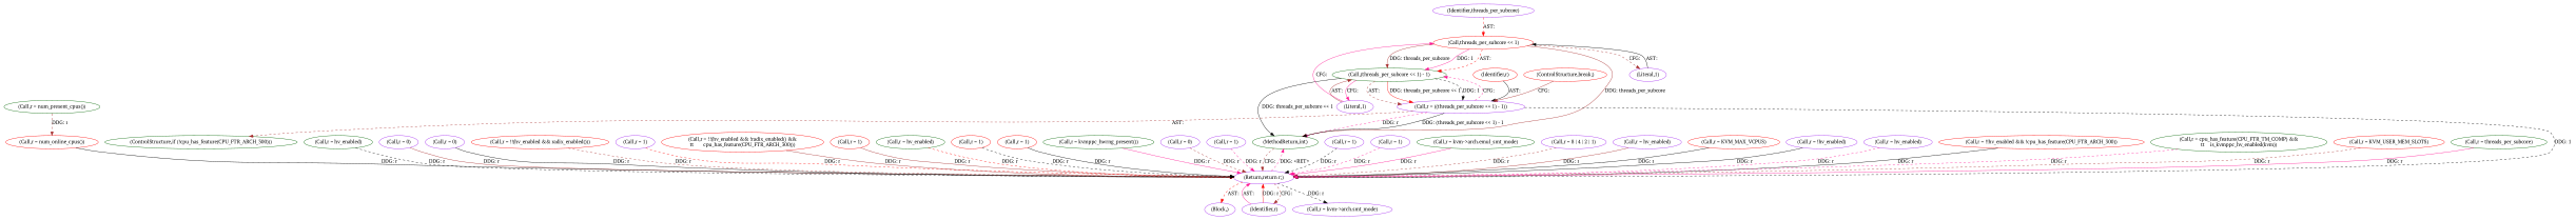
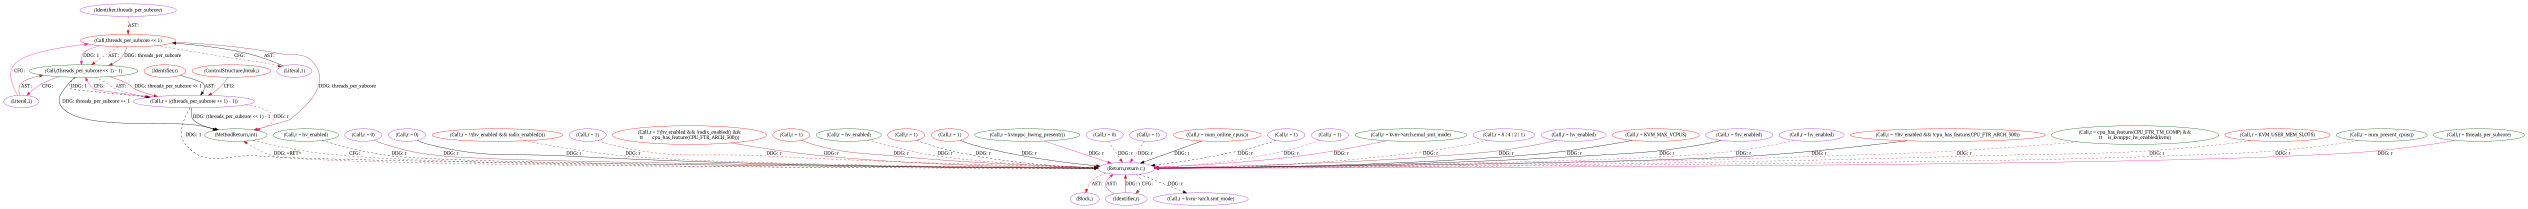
  digraph {
    fontname="PT Serif"
    node [color=purple fontname="PT Serif"]
    edge [color=brown fontname="PT Serif" style=dashed]
    n1 [color=red label="(Call,threads_per_subcore << 1)"]
    n2 [color=darkgreen label="(Call,(threads_per_subcore << 1) - 1)"]
    n3 [color=darkgreen label="(MethodReturn,int)"]
    n4 [label="(Literal,1)"]
    n5 [label="(Call,r = ((threads_per_subcore << 1) - 1))"]
    n6 [label="(Literal,1)"]
    n7 [label="(Return,return r;)"]
-   n8 [color=darkgreen label="(ControlStructure,if (!cpu_has_feature(CPU_FTR_ARCH_300)))"]
    n9 [label="(Block,)"]
    n10 [label="(Identifier,r)"]
    n11 [label="(Call,r = kvm->arch.smt_mode)"]
    n12 [color=darkgreen label="(Call,r = hv_enabled)"]
    n13 [label="(Call,r = 0)"]
    n14 [label="(Call,r = 0)"]
    n15 [color=red label="(Call,r = !!(hv_enabled && radix_enabled()))"]
    n16 [label="(Call,r = 1)"]
    n17 [color=red label="(Call,r = !!(hv_enabled && !radix_enabled() &&\n\t\t       cpu_has_feature(CPU_FTR_ARCH_300)))"]
    n18 [color=red label="(Call,r = 1)"]
    n19 [color=darkgreen label="(Call,r = hv_enabled)"]
    n20 [color=red label="(Call,r = 1)"]
    n21 [color=red label="(Call,r = 1)"]
    n22 [color=darkgreen label="(Call,r = kvmppc_hwrng_present())"]
    n23 [label="(Call,r = 0)"]
    n24 [label="(Call,r = 1)"]
    n25 [color=red label="(Call,r = num_online_cpus())"]
    n26 [label="(Call,r = 1)"]
    n27 [label="(Call,r = 1)"]
    n28 [color=darkgreen label="(Call,r = kvm->arch.emul_smt_mode)"]
    n29 [label="(Call,r = 8 | 4 | 2 | 1)"]
    n30 [label="(Call,r = hv_enabled)"]
    n31 [color=red label="(Identifier,r)"]
    n32 [color=red label="(ControlStructure,break;)"]
    n33 [label="(Identifier,threads_per_subcore)"]
    n34 [color=red label="(Call,r = KVM_MAX_VCPUS)"]
    n35 [label="(Call,r = !hv_enabled)"]
    n36 [label="(Call,r = hv_enabled)"]
    n37 [color=red label="(Call,r = !!hv_enabled && !cpu_has_feature(CPU_FTR_ARCH_300))"]
    n38 [color=darkgreen label="(Call,r = cpu_has_feature(CPU_FTR_TM_COMP) &&\n\t\t    is_kvmppc_hv_enabled(kvm))"]
    n39 [color=red label="(Call,r = KVM_USER_MEM_SLOTS)"]
    n40 [color=darkgreen label="(Call,r = num_present_cpus())"]
    n41 [color=darkgreen label="(Call,r = threads_per_subcore)"]
    n1 -> n2 [color=red label="AST: "]
    n1 -> n2 [label="DDG: threads_per_subcore" style=solid]
    n1 -> n2 [color=deeppink label="DDG: 1" style=solid]
    n1 -> n3 [label="DDG: threads_per_subcore" style=solid]
    n1 -> n4 [label="CFG: "]
    n2 -> n3 [color=black label="DDG: threads_per_subcore << 1" style=solid]
    n2 -> n5 [label="AST: "]
    n2 -> n5 [color=red label="DDG: threads_per_subcore << 1" style=solid]
    n2 -> n5 [color=black label="DDG: 1"]
    n2 -> n6 [color=deeppink label="CFG: " style=solid]
    n3 -> n7 [label="CFG: "]
    n4 -> n1 [color=black label="AST: " style=solid]
-   n5 -> n2 [color=deeppink label="CFG: "]
+   n5 -> n2 [color=deeppink label="CFG: " style=solid]
    n5 -> n3 [color=deeppink label="DDG: r"]
    n5 -> n3 [color=black label="DDG: (threads_per_subcore << 1) - 1" style=solid]
    n5 -> n7 [color=black label="DDG: 1"]
-   n5 -> n8 [label="AST: "]
    n6 -> n1 [color=deeppink label="CFG: " style=solid]
    n6 -> n2 [label="AST: " style=solid]
-   n7 -> n3 [color=deeppink label="DDG: <RET>"]
+   n7 -> n3 [label="DDG: <RET>"]
    n7 -> n9 [color=red label="AST: "]
    n7 -> n10 [label="CFG: "]
    n7 -> n11 [color=black label="DDG: r"]
    n10 -> n7 [color=deeppink label="AST: " style=solid]
    n10 -> n7 [color=red label="DDG: r" style=solid]
    n12 -> n7 [color=black label="DDG: r"]
    n13 -> n7 [label="DDG: r" style=solid]
    n14 -> n7 [color=black label="DDG: r" style=solid]
    n15 -> n7 [label="DDG: r"]
    n16 -> n7 [color=red label="DDG: r"]
    n17 -> n7 [label="DDG: r" style=solid]
    n18 -> n7 [label="DDG: r" style=solid]
    n19 -> n7 [color=red label="DDG: r"]
    n20 -> n7 [color=black label="DDG: r"]
    n21 -> n7 [color=black label="DDG: r" style=solid]
    n22 -> n7 [color=deeppink label="DDG: r" style=solid]
    n23 -> n7 [label="DDG: r"]
    n24 -> n7 [color=deeppink label="DDG: r"]
    n25 -> n7 [color=black label="DDG: r" style=solid]
    n26 -> n7 [color=black label="DDG: r"]
    n27 -> n7 [color=deeppink label="DDG: r"]
    n28 -> n7 [color=deeppink label="DDG: r" style=solid]
    n29 -> n7 [label="DDG: r"]
    n30 -> n7 [label="DDG: r" style=solid]
    n31 -> n5 [color=black label="AST: " style=solid]
    n32 -> n5 [label="CFG: " style=solid]
    n33 -> n1 [color=red label="AST: "]
    n34 -> n7 [color=black label="DDG: r" style=solid]
    n35 -> n7 [color=black label="DDG: r" style=solid]
    n36 -> n7 [color=deeppink label="DDG: r"]
    n37 -> n7 [color=black label="DDG: r" style=solid]
    n38 -> n7 [color=deeppink label="DDG: r"]
    n39 -> n7 [label="DDG: r"]
-   n40 -> n25 [label="DDG: r"]
+   n40 -> n7 [label="DDG: r"]
    n41 -> n7 [color=deeppink label="DDG: r" style=solid]
  }
